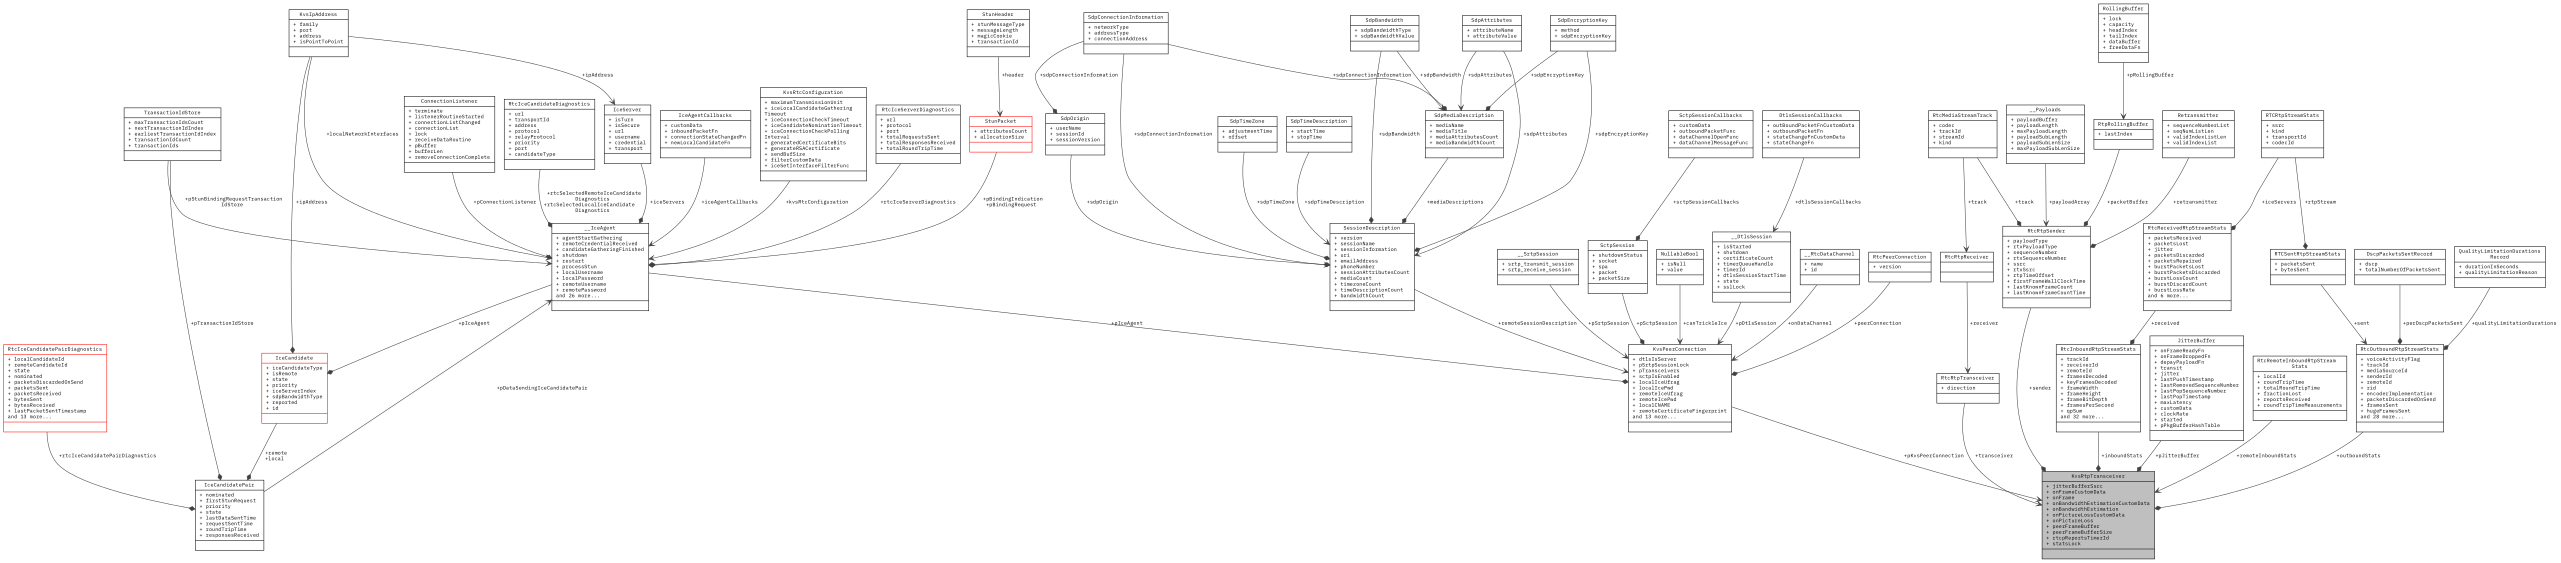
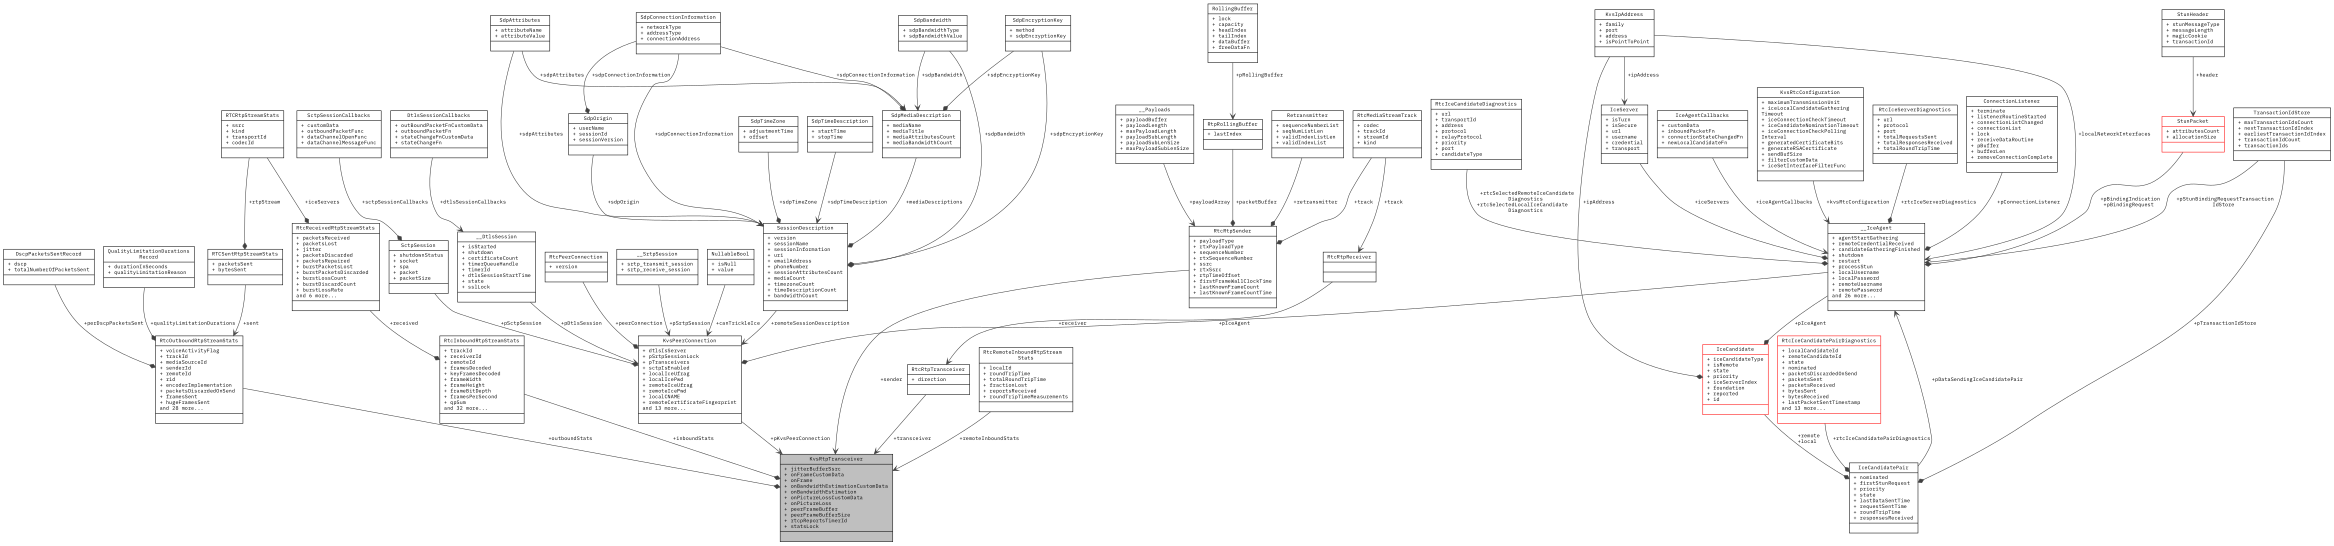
  digraph {
    fontname="IBM Plex Mono"
    node [color=black fillcolor=white fontname="IBM Plex Mono" fontsize=10 shape=record style=filled]
    edge [arrowhead=diamond color=grey25 fontname="IBM Plex Mono" fontsize=10 labelfontname=Helvetica labelfontsize=10 style=solid]
    n1 [fillcolor=grey75 fontcolor=black height=0.2 label="{KvsRtpTransceiver\n|+ jitterBufferSsrc\l+ onFrameCustomData\l+ onFrame\l+ onBandwidthEstimationCustomData\l+ onBandwidthEstimation\l+ onPictureLossCustomData\l+ onPictureLoss\l+ peerFrameBuffer\l+ peerFrameBufferSize\l+ rtcpReportsTimerId\l+ statsLock\l|}" width=0.4]
    n2 [height=0.2 label="{RtcInboundRtpStreamStats\n|+ trackId\l+ receiverId\l+ remoteId\l+ framesDecoded\l+ keyFramesDecoded\l+ frameWidth\l+ frameHeight\l+ frameBitDepth\l+ framesPerSecond\l+ qpSum\land 32 more...\l|}" width=0.4]
    n3 [height=0.2 label="{RtcReceivedRtpStreamStats\n|+ packetsReceived\l+ packetsLost\l+ jitter\l+ packetsDiscarded\l+ packetsRepaired\l+ burstPacketsLost\l+ burstPacketsDiscarded\l+ burstLossCount\l+ burstDiscardCount\l+ burstLossRate\land 6 more...\l|}" width=0.4]
    n4 [height=0.2 label="{RTCRtpStreamStats\n|+ ssrc\l+ kind\l+ transportId\l+ codecId\l|}" width=0.4]
    n5 [height=0.2 label="{RTCSentRtpStreamStats\n|+ packetsSent\l+ bytesSent\l|}" width=0.4]
    n6 [height=0.2 label="{RtcOutboundRtpStreamStats\n|+ voiceActivityFlag\l+ trackId\l+ mediaSourceId\l+ senderId\l+ remoteId\l+ rid\l+ encoderImplementation\l+ packetsDiscardedOnSend\l+ framesSent\l+ hugeFramesSent\land 28 more...\l|}" width=0.4]
    n7 [height=0.2 label="{KvsPeerConnection\n|+ dtlsIsServer\l+ pSrtpSessionLock\l+ pTransceivers\l+ sctpIsEnabled\l+ localIceUfrag\l+ localIcePwd\l+ remoteIceUfrag\l+ remoteIcePwd\l+ localCNAME\l+ remoteCertificateFingerprint\land 13 more...\l|}" width=0.4]
    n8 [height=0.2 label="{SessionDescription\n|+ version\l+ sessionName\l+ sessionInformation\l+ uri\l+ emailAddress\l+ phoneNumber\l+ sessionAttributesCount\l+ mediaCount\l+ timezoneCount\l+ timeDescriptionCount\l+ bandwidthCount\l|}" width=0.4]
    n9 [height=0.2 label="{SdpBandwidth\n|+ sdpBandwidthType\l+ sdpBandwidthValue\l|}" width=0.4]
    n10 [height=0.2 label="{SdpMediaDescription\n|+ mediaName\l+ mediaTitle\l+ mediaAttributesCount\l+ mediaBandwidthCount\l|}" width=0.4]
    n11 [height=0.2 label="{SdpEncryptionKey\n|+ method\l+ sdpEncryptionKey\l|}" width=0.4]
    n12 [height=0.2 label="{SdpAttributes\n|+ attributeName\l+ attributeValue\l|}" width=0.4]
    n13 [height=0.2 label="{SdpTimeZone\n|+ adjustmentTime\l+ offset\l|}" width=0.4]
    n14 [height=0.2 label="{SdpOrigin\n|+ userName\l+ sessionId\l+ sessionVersion\l|}" width=0.4]
    n15 [height=0.2 label="{SdpConnectionInformation\n|+ networkType\l+ addressType\l+ connectionAddress\l|}" width=0.4]
    n16 [height=0.2 label="{SdpTimeDescription\n|+ startTime\l+ stopTime\l|}" width=0.4]
    n17 [height=0.2 label="{__SrtpSession\n|+ srtp_transmit_session\l+ srtp_receive_session\l|}" width=0.4]
    n18 [height=0.2 label="{NullableBool\n|+ isNull\l+ value\l|}" width=0.4]
    n19 [height=0.2 label="{SctpSession\n|+ shutdownStatus\l+ socket\l+ spa\l+ packet\l+ packetSize\l|}" width=0.4]
    n20 [height=0.2 label="{SctpSessionCallbacks\n|+ customData\l+ outboundPacketFunc\l+ dataChannelOpenFunc\l+ dataChannelMessageFunc\l|}" width=0.4]
-   n21 [height=0.2 label="{__RtcDataChannel\n|+ name\l+ id\l|}" width=0.4]
    n22 [height=0.2 label="{__DtlsSession\n|+ isStarted\l+ shutdown\l+ certificateCount\l+ timerQueueHandle\l+ timerId\l+ dtlsSessionStartTime\l+ state\l+ sslLock\l|}" width=0.4]
    n23 [height=0.2 label="{DtlsSessionCallbacks\n|+ outBoundPacketFnCustomData\l+ outboundPacketFn\l+ stateChangeFnCustomData\l+ stateChangeFn\l|}" width=0.4]
    n24 [height=0.2 label="{__IceAgent\n|+ agentStartGathering\l+ remoteCredentialReceived\l+ candidateGatheringFinished\l+ shutdown\l+ restart\l+ processStun\l+ localUsername\l+ localPassword\l+ remoteUsername\l+ remotePassword\land 26 more...\l|}" width=0.4]
-   n25 [color=red height=0.2 label="{IceCandidate\n|+ iceCandidateType\l+ isRemote\l+ state\l+ priority\l+ iceServerIndex\l+ sdpBandwidthType\l+ reported\l+ id\l|}" width=0.4]
+   n25 [color=red height=0.2 label="{IceCandidate\n|+ iceCandidateType\l+ isRemote\l+ state\l+ priority\l+ iceServerIndex\l+ foundation\l+ reported\l+ id\l|}" width=0.4]
    n26 [height=0.2 label="{IceCandidatePair\n|+ nominated\l+ firstStunRequest\l+ priority\l+ state\l+ lastDataSentTime\l+ requestSentTime\l+ roundTripTime\l+ responsesReceived\l|}" width=0.4]
    n27 [height=0.2 label="{IceServer\n|+ isTurn\l+ isSecure\l+ url\l+ username\l+ credential\l+ transport\l|}" width=0.4]
    n28 [height=0.2 label="{KvsIpAddress\n|+ family\l+ port\l+ address\l+ isPointToPoint\l|}" width=0.4]
    n29 [height=0.2 label="{IceAgentCallbacks\n|+ customData\l+ inboundPacketFn\l+ connectionStateChangedFn\l+ newLocalCandidateFn\l|}" width=0.4]
    n30 [height=0.2 label="{TransactionIdStore\n|+ maxTransactionIdsCount\l+ nextTransactionIdIndex\l+ earliestTransactionIdIndex\l+ transactionIdCount\l+ transactionIds\l|}" width=0.4]
    n31 [height=0.2 label="{KvsRtcConfiguration\n|+ maximumTransmissionUnit\l+ iceLocalCandidateGathering\lTimeout\l+ iceConnectionCheckTimeout\l+ iceCandidateNominationTimeout\l+ iceConnectionCheckPolling\lInterval\l+ generatedCertificateBits\l+ generateRSACertificate\l+ sendBufSize\l+ filterCustomData\l+ iceSetInterfaceFilterFunc\l|}" width=0.4]
    n32 [height=0.2 label="{RtcIceServerDiagnostics\n|+ url\l+ protocol\l+ port\l+ totalRequestsSent\l+ totalResponsesReceived\l+ totalRoundTripTime\l|}" width=0.4]
    n33 [color=red height=0.2 label="{RtcIceCandidatePairDiagnostics\n|+ localCandidateId\l+ remoteCandidateId\l+ state\l+ nominated\l+ packetsDiscardedOnSend\l+ packetsSent\l+ packetsReceived\l+ bytesSent\l+ bytesReceived\l+ lastPacketSentTimestamp\land 13 more...\l|}" width=0.4]
    n34 [color=red height=0.2 label="{StunPacket\n|+ attributesCount\l+ allocationSize\l|}" width=0.4]
    n35 [height=0.2 label="{StunHeader\n|+ stunMessageType\l+ messageLength\l+ magicCookie\l+ transactionId\l|}" width=0.4]
    n36 [height=0.2 label="{ConnectionListener\n|+ terminate\l+ listenerRoutineStarted\l+ connectionListChanged\l+ connectionList\l+ lock\l+ receiveDataRoutine\l+ pBuffer\l+ bufferLen\l+ removeConnectionComplete\l|}" width=0.4]
    n37 [height=0.2 label="{RtcIceCandidateDiagnostics\n|+ url\l+ transportId\l+ address\l+ protocol\l+ relayProtocol\l+ priority\l+ port\l+ candidateType\l|}" width=0.4]
    n38 [height=0.2 label="{RtcPeerConnection\n|+ version\l|}" width=0.4]
    n39 [height=0.2 label="{RtcRtpSender\n|+ payloadType\l+ rtxPayloadType\l+ sequenceNumber\l+ rtxSequenceNumber\l+ ssrc\l+ rtxSsrc\l+ rtpTimeOffset\l+ firstFrameWallClockTime\l+ lastKnownFrameCount\l+ lastKnownFrameCountTime\l|}" width=0.4]
    n40 [height=0.2 label="{Retransmitter\n|+ sequenceNumberList\l+ seqNumListLen\l+ validIndexListLen\l+ validIndexList\l|}" width=0.4]
    n41 [height=0.2 label="{__Payloads\n|+ payloadBuffer\l+ payloadLength\l+ maxPayloadLength\l+ payloadSubLength\l+ payloadSubLenSize\l+ maxPayloadSubLenSize\l|}" width=0.4]
    n42 [height=0.2 label="{RtpRollingBuffer\n|+ lastIndex\l|}" width=0.4]
    n43 [height=0.2 label="{RollingBuffer\n|+ lock\l+ capacity\l+ headIndex\l+ tailIndex\l+ dataBuffer\l+ freeDataFn\l|}" width=0.4]
    n44 [height=0.2 label="{RtcMediaStreamTrack\n|+ codec\l+ trackId\l+ streamId\l+ kind\l|}" width=0.4]
    n45 [height=0.2 label="{RtcRtpReceiver\n||}" width=0.4]
    n46 [height=0.2 label="{RtcRtpTransceiver\n|+ direction\l|}" width=0.4]
    n47 [height=0.2 label="{DscpPacketsSentRecord\n|+ dscp\l+ totalNumberOfPacketsSent\l|}" width=0.4]
    n48 [height=0.2 label="{QualityLimitationDurations\lRecord\n|+ durationInSeconds\l+ qualityLimitationReason\l|}" width=0.4]
-   n49 [height=0.2 label="{JitterBuffer\n|+ onFrameReadyFn\l+ onFrameDroppedFn\l+ depayPayloadFn\l+ transit\l+ jitter\l+ lastPushTimestamp\l+ lastRemovedSequenceNumber\l+ lastPopSequenceNumber\l+ lastPopTimestamp\l+ maxLatency\l+ customData\l+ clockRate\l+ started\l+ pPkgBufferHashTable\l|}" width=0.4]
    n50 [height=0.2 label="{RtcRemoteInboundRtpStream\lStats\n|+ localId\l+ roundTripTime\l+ totalRoundTripTime\l+ fractionLost\l+ reportsReceived\l+ roundTripTimeMeasurements\l|}" width=0.4]
    n2 -> n1 [label=" +inboundStats"]
    n3 -> n2 [label=" +received"]
    n4 -> n3 [label=" +iceServers"]
    n4 -> n5 [label=" +rtpStream"]
    n5 -> n6 [arrowhead=vee label=" +sent"]
    n6 -> n1 [label=" +outboundStats"]
    n7 -> n1 [arrowhead=vee label=" +pKvsPeerConnection"]
    n8 -> n7 [arrowhead=vee label=" +remoteSessionDescription"]
    n9 -> n8 [label=" +sdpBandwidth"]
    n9 -> n10 [arrowhead=vee label=" +sdpBandwidth"]
    n10 -> n8 [label=" +mediaDescriptions"]
    n11 -> n8 [label=" +sdpEncryptionKey"]
    n11 -> n10 [label=" +sdpEncryptionKey"]
    n12 -> n8 [arrowhead=vee label=" +sdpAttributes"]
    n12 -> n10 [arrowhead=vee label=" +sdpAttributes"]
    n13 -> n8 [label=" +sdpTimeZone"]
-   n14 -> n8 [label=" +sdpOrigin"]
+   n14 -> n8 [arrowhead=vee label=" +sdpOrigin"]
    n15 -> n8 [arrowhead=vee label=" +sdpConnectionInformation"]
    n15 -> n10 [label=" +sdpConnectionInformation"]
    n15 -> n14 [label=" +sdpConnectionInformation"]
    n16 -> n8 [arrowhead=vee label=" +sdpTimeDescription"]
    n17 -> n7 [arrowhead=vee label=" +pSrtpSession"]
    n18 -> n7 [arrowhead=vee label=" +canTrickleIce"]
    n19 -> n7 [label=" +pSctpSession"]
    n20 -> n19 [label=" +sctpSessionCallbacks"]
-   n21 -> n7 [arrowhead=vee label=" +onDataChannel"]
    n22 -> n7 [arrowhead=vee label=" +pDtlsSession"]
    n23 -> n22 [arrowhead=vee label=" +dtlsSessionCallbacks"]
    n24 -> n7 [label=" +pIceAgent"]
    n24 -> n25 [label=" +pIceAgent"]
    n25 -> n26 [label=" +remote\n+local"]
    n26 -> n24 [arrowhead=vee label=" +pDataSendingIceCandidatePair"]
    n27 -> n24 [label=" +iceServers"]
    n28 -> n24 [arrowhead=vee label=" +localNetworkInterfaces"]
    n28 -> n25 [label=" +ipAddress"]
    n28 -> n27 [arrowhead=vee label=" +ipAddress"]
    n29 -> n24 [arrowhead=vee label=" +iceAgentCallbacks"]
    n30 -> n24 [arrowhead=vee label=" +pStunBindingRequestTransaction\lIdStore"]
    n30 -> n26 [label=" +pTransactionIdStore"]
    n31 -> n24 [arrowhead=vee label=" +kvsRtcConfiguration"]
    n32 -> n24 [label=" +rtcIceServerDiagnostics"]
    n33 -> n26 [label=" +rtcIceCandidatePairDiagnostics"]
    n34 -> n24 [label=" +pBindingIndication\n+pBindingRequest"]
    n35 -> n34 [arrowhead=vee label=" +header"]
    n36 -> n24 [label=" +pConnectionListener"]
    n37 -> n24 [label=" +rtcSelectedRemoteIceCandidate\lDiagnostics\n+rtcSelectedLocalIceCandidate\lDiagnostics"]
    n38 -> n7 [label=" +peerConnection"]
-   n39 -> n1 [label=" +sender"]
+   n39 -> n1 [arrowhead=vee label=" +sender"]
    n40 -> n39 [label=" +retransmitter"]
    n41 -> n39 [arrowhead=vee label=" +payloadArray"]
    n42 -> n39 [label=" +packetBuffer"]
    n43 -> n42 [arrowhead=vee label=" +pRollingBuffer"]
    n44 -> n39 [label=" +track"]
    n44 -> n45 [arrowhead=vee label=" +track"]
    n45 -> n46 [arrowhead=vee label=" +receiver"]
    n46 -> n1 [arrowhead=vee label=" +transceiver"]
    n47 -> n6 [label=" +perDscpPacketsSent"]
    n48 -> n6 [label=" +qualityLimitationDurations"]
-   n49 -> n1 [label=" +pJitterBuffer"]
    n50 -> n1 [arrowhead=vee label=" +remoteInboundStats"]
  }
